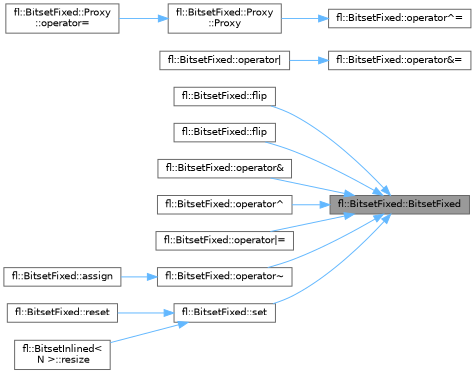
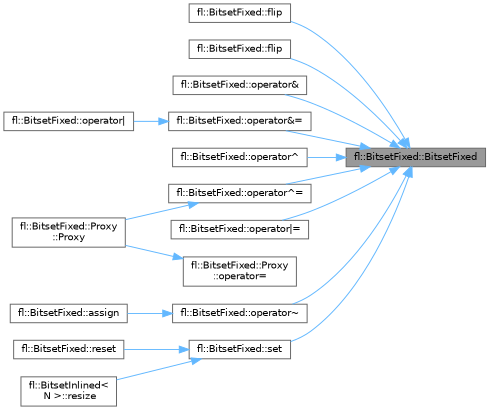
  digraph {
    rankdir=RL
    node [color=grey40 fillcolor=white fontname=Helvetica fontsize=10 shape=box style=filled]
    edge [color=steelblue1 dir=back fontname=Helvetica fontsize=10 labelfontname=Helvetica labelfontsize=10 style=solid]
    n1 [color=gray40 fillcolor=grey60 fontcolor=black height=0.2 label="fl::BitsetFixed::BitsetFixed" width=0.4]
    n2 [height=0.2 label="fl::BitsetFixed::flip" width=0.4]
    n3 [height=0.2 label="fl::BitsetFixed::flip" width=0.4]
    n4 [height=0.2 label="fl::BitsetFixed::operator&" width=0.4]
    n5 [height=0.2 label="fl::BitsetFixed::operator&=" width=0.4]
    n6 [height=0.2 label="fl::BitsetFixed::operator^" width=0.4]
    n7 [height=0.2 label="fl::BitsetFixed::operator^=" width=0.4]
    n8 [height=0.2 label="fl::BitsetFixed::operator\|=" width=0.4]
    n9 [height=0.2 label="fl::BitsetFixed::operator~" width=0.4]
    n10 [height=0.2 label="fl::BitsetFixed::set" width=0.4]
    n11 [height=0.2 label="fl::BitsetFixed::Proxy\l::Proxy" width=0.4]
    n12 [height=0.2 label="fl::BitsetFixed::Proxy\l::operator=" width=0.4]
    n13 [height=0.2 label="fl::BitsetFixed::operator\|" width=0.4]
    n14 [height=0.2 label="fl::BitsetFixed::assign" width=0.4]
    n15 [height=0.2 label="fl::BitsetFixed::reset" width=0.4]
    n16 [height=0.2 label="fl::BitsetInlined\<\l N \>::resize" width=0.4]
    n1 -> n2
    n1 -> n3
    n1 -> n4
+   n1 -> n5
    n1 -> n6
+   n1 -> n7
    n1 -> n8
    n1 -> n9
    n1 -> n10
    n5 -> n13
    n7 -> n11
    n9 -> n14
    n10 -> n15
    n10 -> n16
-   n11 -> n12
+   n12 -> n11
  }
